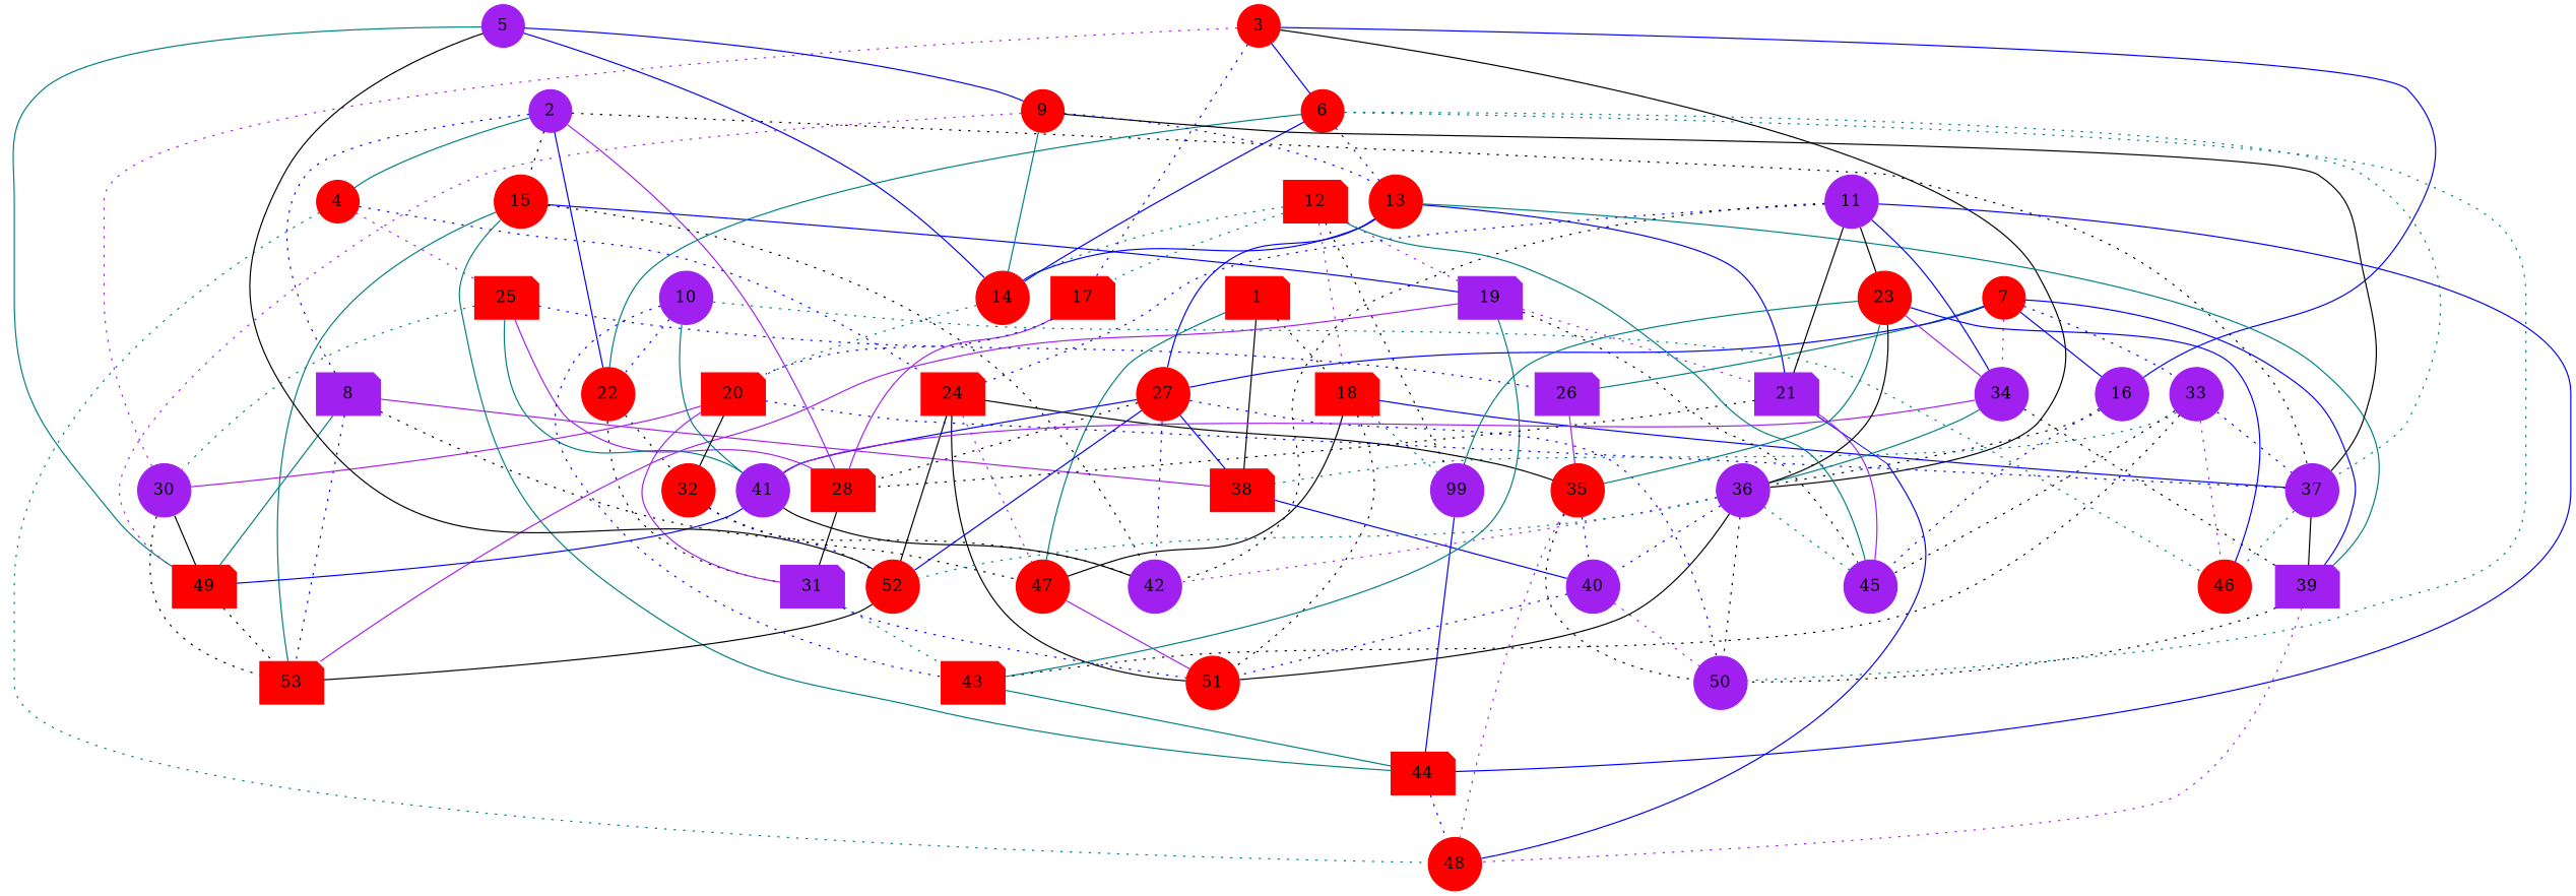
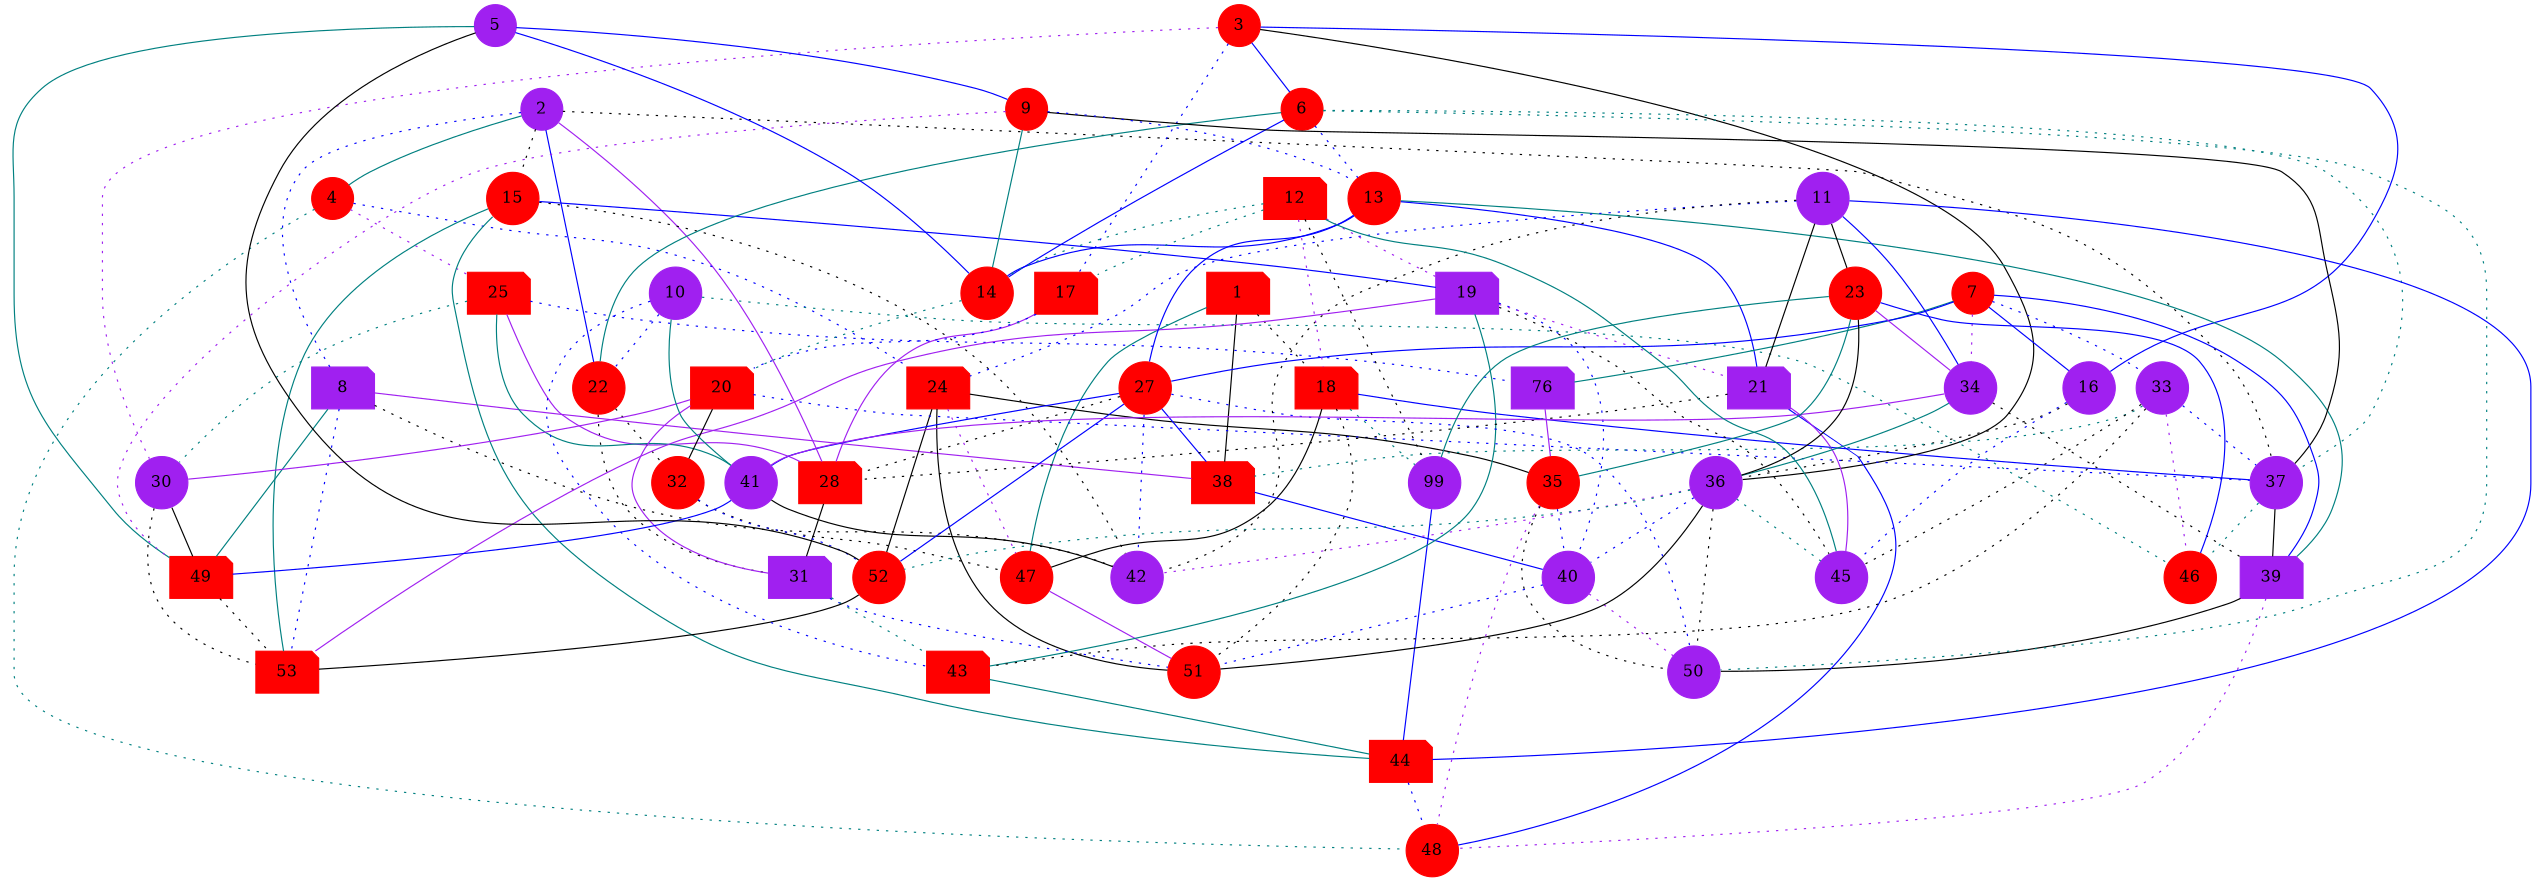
  graph {
    node [color=red shape=circle style=filled]
    edge [color=blue style=dotted weight=1.0]
    1 [shape=note]
    18 [shape=note]
    38 [shape=note]
    47
    37 [color=purple]
    n6 [color=purple label=99]
    51
    40 [color=purple]
    2 [color=purple]
    4
    8 [color=purple shape=note]
    15
    22
    28 [shape=note]
    24 [shape=note]
    25 [shape=note]
    48
    49 [shape=note]
    42 [color=purple]
    53 [shape=note]
    44 [shape=note]
    19 [color=purple shape=note]
    31 [color=purple shape=note]
    32
    39 [color=purple shape=note]
    46
    3
    6
    16 [color=purple]
    17 [shape=note]
    30 [color=purple]
    36 [color=purple]
    14
    13
    50 [color=purple]
    45 [color=purple]
    20 [shape=note]
    52
    35
-   26 [color=purple shape=note]
+   26 [color=purple shape=note label=76]
    41 [color=purple]
    5 [color=purple]
    9
    27
    21 [color=purple shape=note]
    7
    33 [color=purple]
    34 [color=purple]
    43 [shape=note]
    10 [color=purple]
    11 [color=purple]
    23
    12 [shape=note]
    1 -- 18 [color=black]
    1 -- 38 [color=black style=solid]
    1 -- 47 [color=teal style=solid weight=2.0]
    18 -- 47 [color=black style=solid]
    18 -- 37 [style=solid]
    18 -- n6 [color=teal]
    18 -- 51 [color=black]
    38 -- 40 [style=solid]
    47 -- 51 [color=purple style=solid]
    37 -- 39 [color=black style=solid]
    37 -- 46 [color=teal weight=2.0]
    n6 -- 44 [style=solid]
    40 -- 51
    40 -- 50 [color=purple]
    2 -- 37 [color=black]
    2 -- 4 [color=teal style=solid]
    2 -- 8
    2 -- 15 [color=black]
    2 -- 22 [style=solid]
    2 -- 28 [color=purple style=solid]
    4 -- 24
    4 -- 25 [color=purple]
    4 -- 48 [color=teal]
    8 -- 38 [color=purple style=solid weight=2.0]
    8 -- 49 [color=teal style=solid]
    8 -- 42 [color=black]
    8 -- 53
    15 -- 42 [color=black]
    15 -- 53 [color=teal style=solid]
    15 -- 44 [color=teal style=solid]
    15 -- 19 [style=solid weight=2.0]
    22 -- 31 [color=black]
    22 -- 32 [color=black]
    28 -- 31 [color=black style=solid]
    24 -- 47 [color=purple]
    24 -- 51 [color=black style=solid]
    24 -- 52 [color=black style=solid]
    24 -- 35 [color=black style=solid]
    25 -- 28 [color=purple style=solid]
    25 -- 30 [color=teal]
    25 -- 26 [weight=2.0]
    25 -- 41 [color=teal style=solid]
    49 -- 53 [color=black]
    44 -- 48 [weight=2.0]
+   19 -- 40
    19 -- 53 [color=purple style=solid]
    19 -- 45 [color=black]
    19 -- 21 [color=purple]
    19 -- 43 [color=teal style=solid]
    31 -- 51
    31 -- 43 [color=teal weight=2.0]
    32 -- 47 [color=black]
    32 -- 52
    39 -- 48 [color=purple]
-   39 -- 50 [color=black]
+   39 -- 50 [color=black style=solid]
    3 -- 6 [style=solid]
    3 -- 16 [style=solid]
    3 -- 17
    3 -- 30 [color=purple weight=2.0]
    3 -- 36 [color=black style=solid]
    6 -- 37 [color=teal]
    6 -- 22 [color=teal style=solid]
    6 -- 14 [style=solid]
    6 -- 13
    6 -- 50 [color=teal]
    16 -- 36 [color=black]
    16 -- 45
    17 -- 28 [color=purple style=solid]
    17 -- 20
    30 -- 49 [color=black style=solid]
    30 -- 53 [color=black]
    36 -- 51 [color=black style=solid]
    36 -- 40
    36 -- 42 [color=purple]
    36 -- 50 [color=black]
    36 -- 45 [color=teal]
    36 -- 52 [color=teal]
    14 -- 20 [color=teal]
    13 -- 39 [color=teal style=solid]
    13 -- 14 [style=solid]
    13 -- 27 [style=solid]
    13 -- 21 [style=solid]
    20 -- 37
    20 -- 31 [color=purple style=solid]
    20 -- 32 [color=black style=solid]
    20 -- 30 [color=purple style=solid]
    52 -- 53 [color=black style=solid]
    35 -- 40
    35 -- 48 [color=purple]
    35 -- 50 [color=black]
    26 -- 35 [color=purple style=solid]
    41 -- 49 [style=solid]
    41 -- 42 [color=black style=solid]
    5 -- 49 [color=teal style=solid]
    5 -- 14 [style=solid]
    5 -- 52 [color=black style=solid]
    5 -- 9 [style=solid]
    9 -- 37 [color=black style=solid weight=2.0]
    9 -- 49 [color=purple]
    9 -- 14 [color=teal style=solid]
    9 -- 13
    27 -- 38 [style=solid]
    27 -- 28 [color=black]
    27 -- 42
    27 -- 50
    27 -- 52 [style=solid]
    27 -- 41 [style=solid]
    21 -- 28 [color=black]
    21 -- 48 [style=solid]
    21 -- 45 [color=purple style=solid]
    7 -- 39 [style=solid]
    7 -- 16 [style=solid]
    7 -- 26 [color=teal style=solid]
    7 -- 27 [style=solid]
    7 -- 33
    7 -- 34 [color=purple]
    33 -- 38 [color=teal]
    33 -- 37
    33 -- 46 [color=purple]
    33 -- 45 [color=black]
    33 -- 43 [color=black]
    34 -- 39 [color=black]
    34 -- 36 [color=teal style=solid]
    34 -- 41 [color=purple style=solid]
    43 -- 44 [color=teal style=solid]
    10 -- 22 [weight=2.0]
    10 -- 46 [color=teal weight=2.0]
    10 -- 41 [color=teal style=solid]
    10 -- 43
    11 -- 24
    11 -- 42 [color=black]
    11 -- 44 [style=solid]
    11 -- 21 [color=black style=solid]
    11 -- 34 [style=solid]
    11 -- 23 [color=black style=solid]
    23 -- n6 [color=teal style=solid]
    23 -- 46 [style=solid]
    23 -- 36 [color=black style=solid]
    23 -- 35 [color=teal style=solid]
    23 -- 34 [color=purple style=solid]
    12 -- 18 [color=purple]
    12 -- n6 [color=black]
    12 -- 19 [color=purple]
    12 -- 17 [color=teal]
    12 -- 14 [color=teal]
    12 -- 45 [color=teal style=solid]
  }
